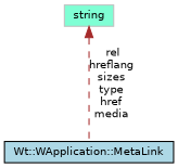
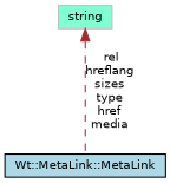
  digraph {
    node [fontname=Helvetica fontsize=10 shape=record style=filled]
-   n1 [color=black fillcolor=lightblue fontcolor=black height=0.2 label="Wt::WApplication::MetaLink" width=0.4]
+   n1 [color=black fillcolor=lightblue fontcolor=black height=0.2 label="Wt::MetaLink::MetaLink" width=0.4]
    n2 [color=grey75 fillcolor=aquamarine height=0.2 label=string width=0.4]
    n2 -> n1 [color=brown dir=back fontname=Helvetica fontsize=10 label=" rel\nhreflang\nsizes\ntype\nhref\nmedia" labelfontname=Helvetica labelfontsize=10 style=dashed]
  }
